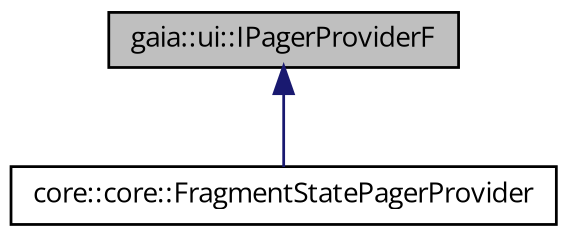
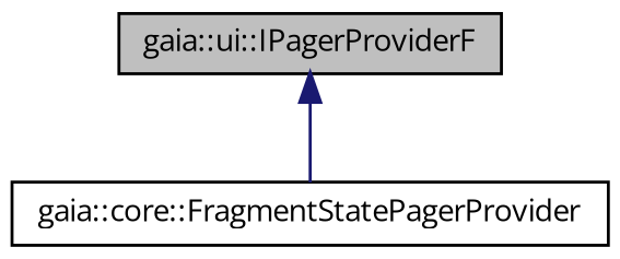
  digraph {
    fontname="Open Sans"
    node [color=black fontname="Open Sans" fontsize=10 shape=record style=filled]
    n1 [fillcolor=grey75 fontcolor=black height=0.2 label="gaia::ui::IPagerProviderF" width=0.4]
-   n2 [fillcolor=white height=0.2 label="core::core::FragmentStatePagerProvider" width=0.4]
+   n2 [fillcolor=white height=0.2 label="gaia::core::FragmentStatePagerProvider" width=0.4]
    n1 -> n2 [color=midnightblue dir=back fontname="Open Sans" fontsize=10 labelfontname=Helvetica labelfontsize=10 style=solid]
  }
